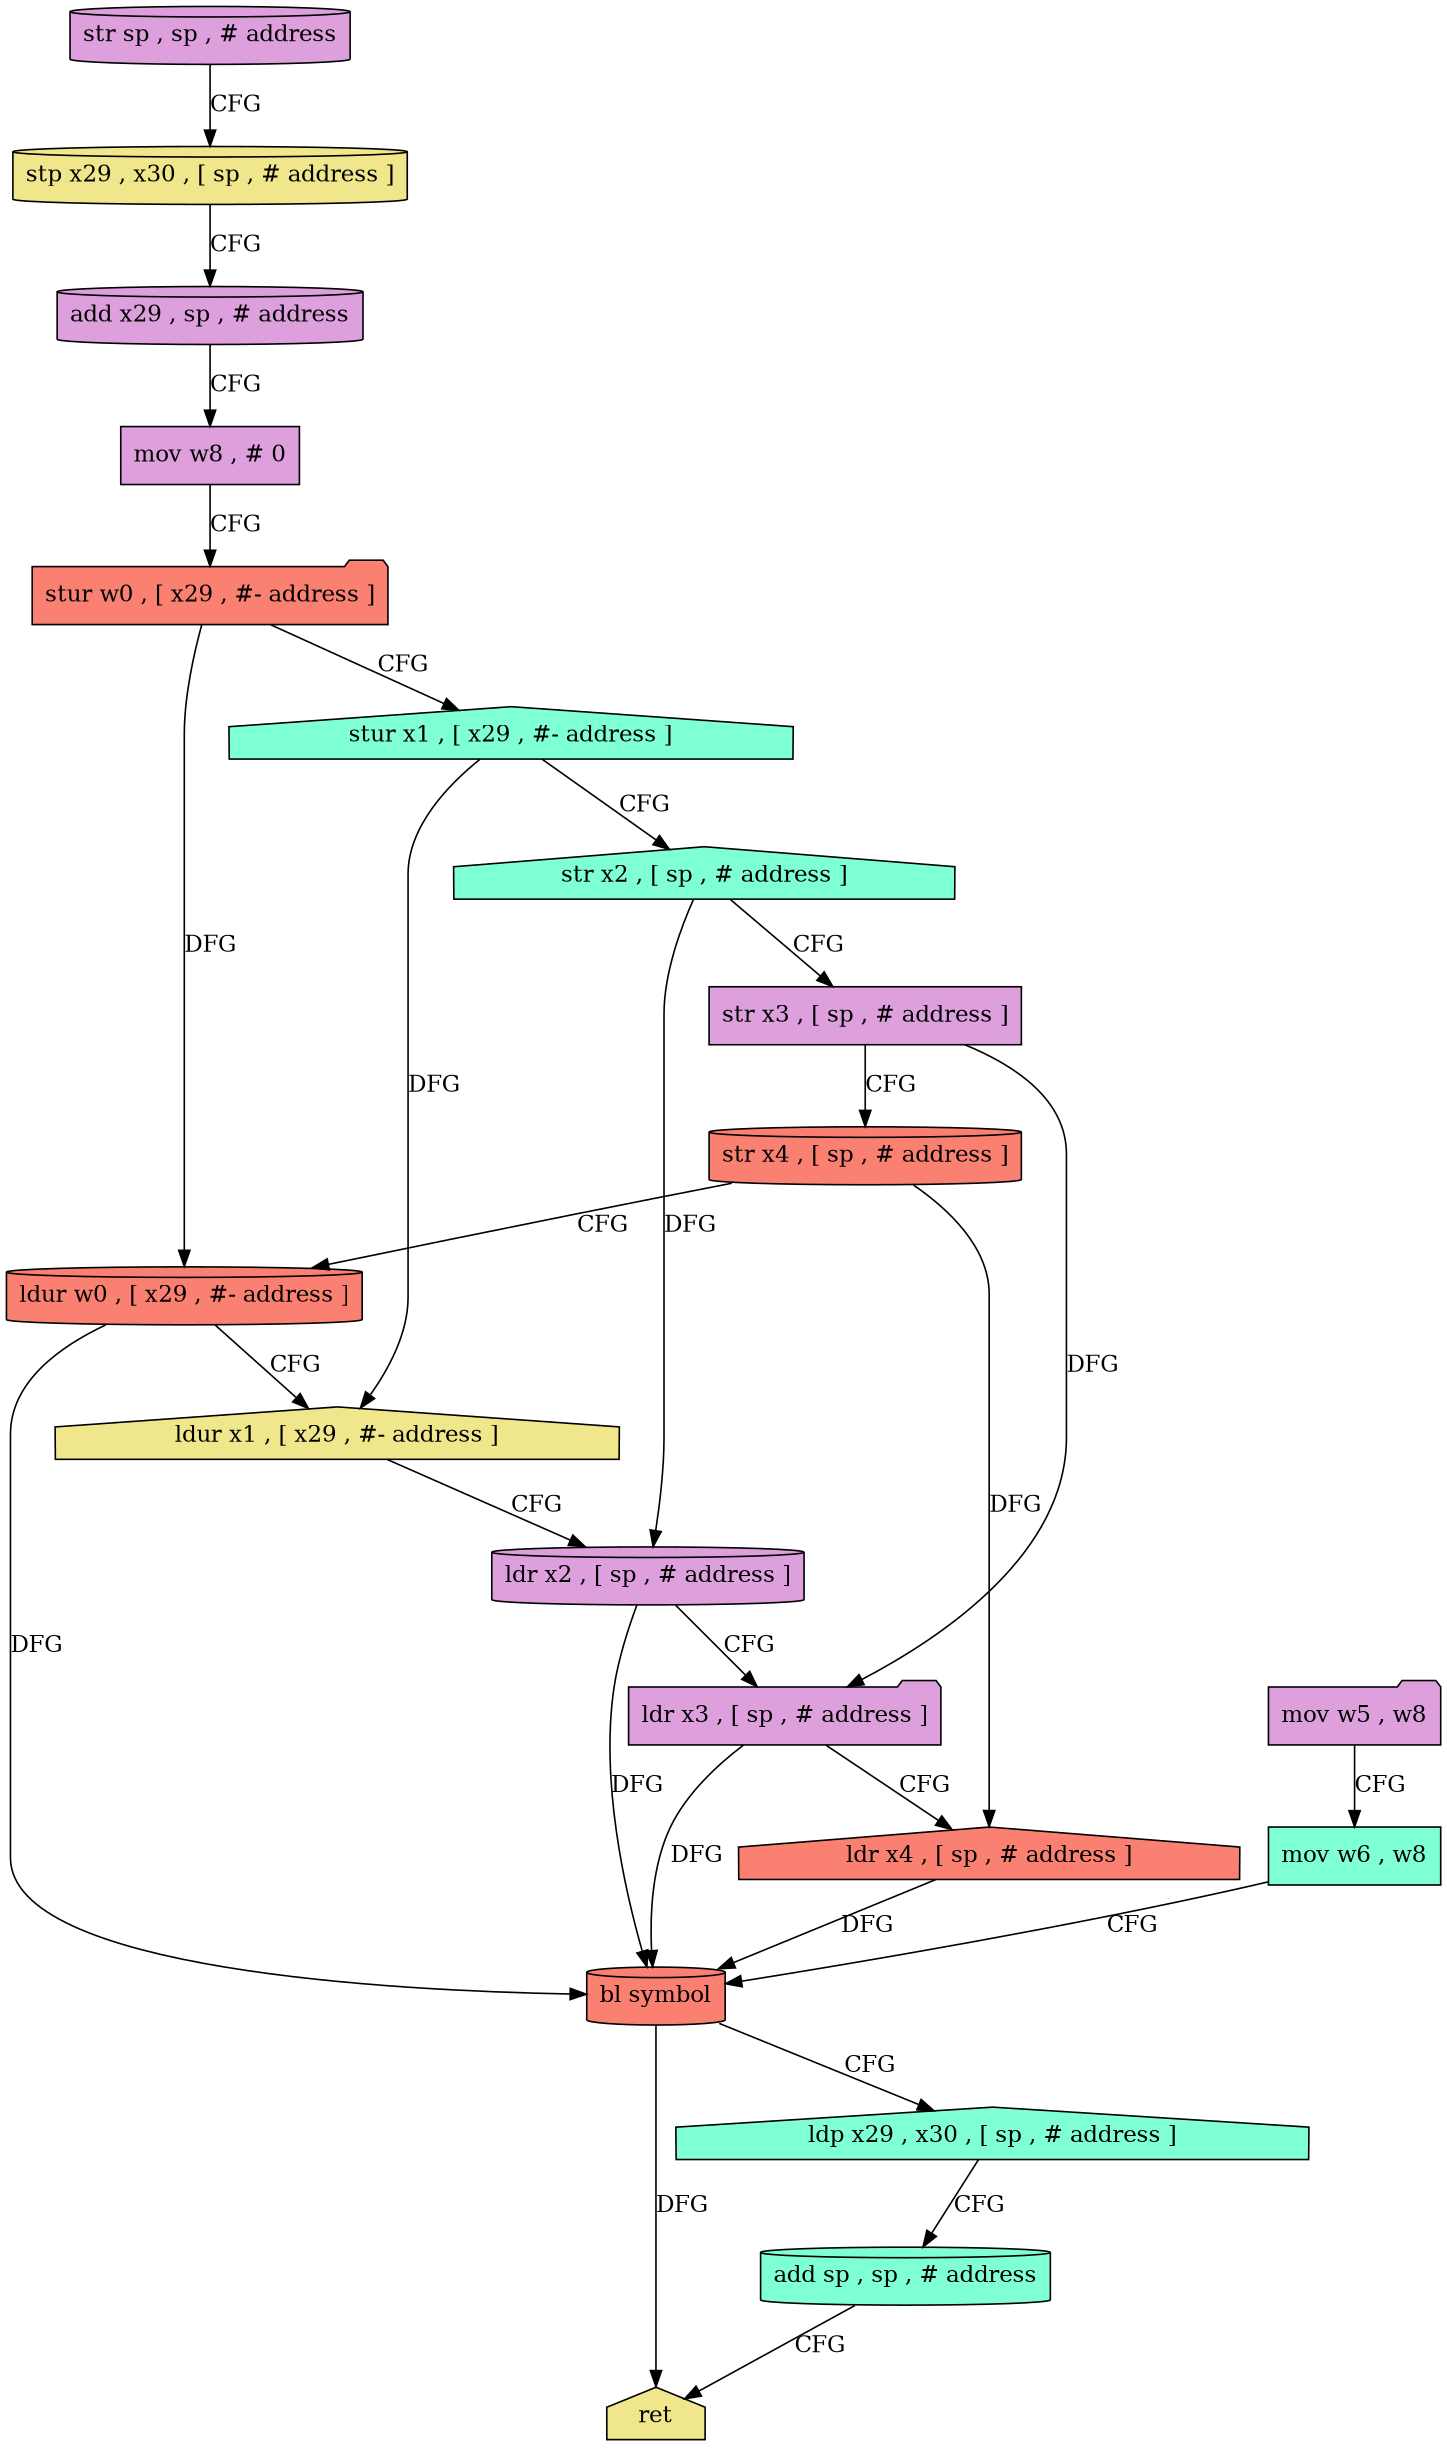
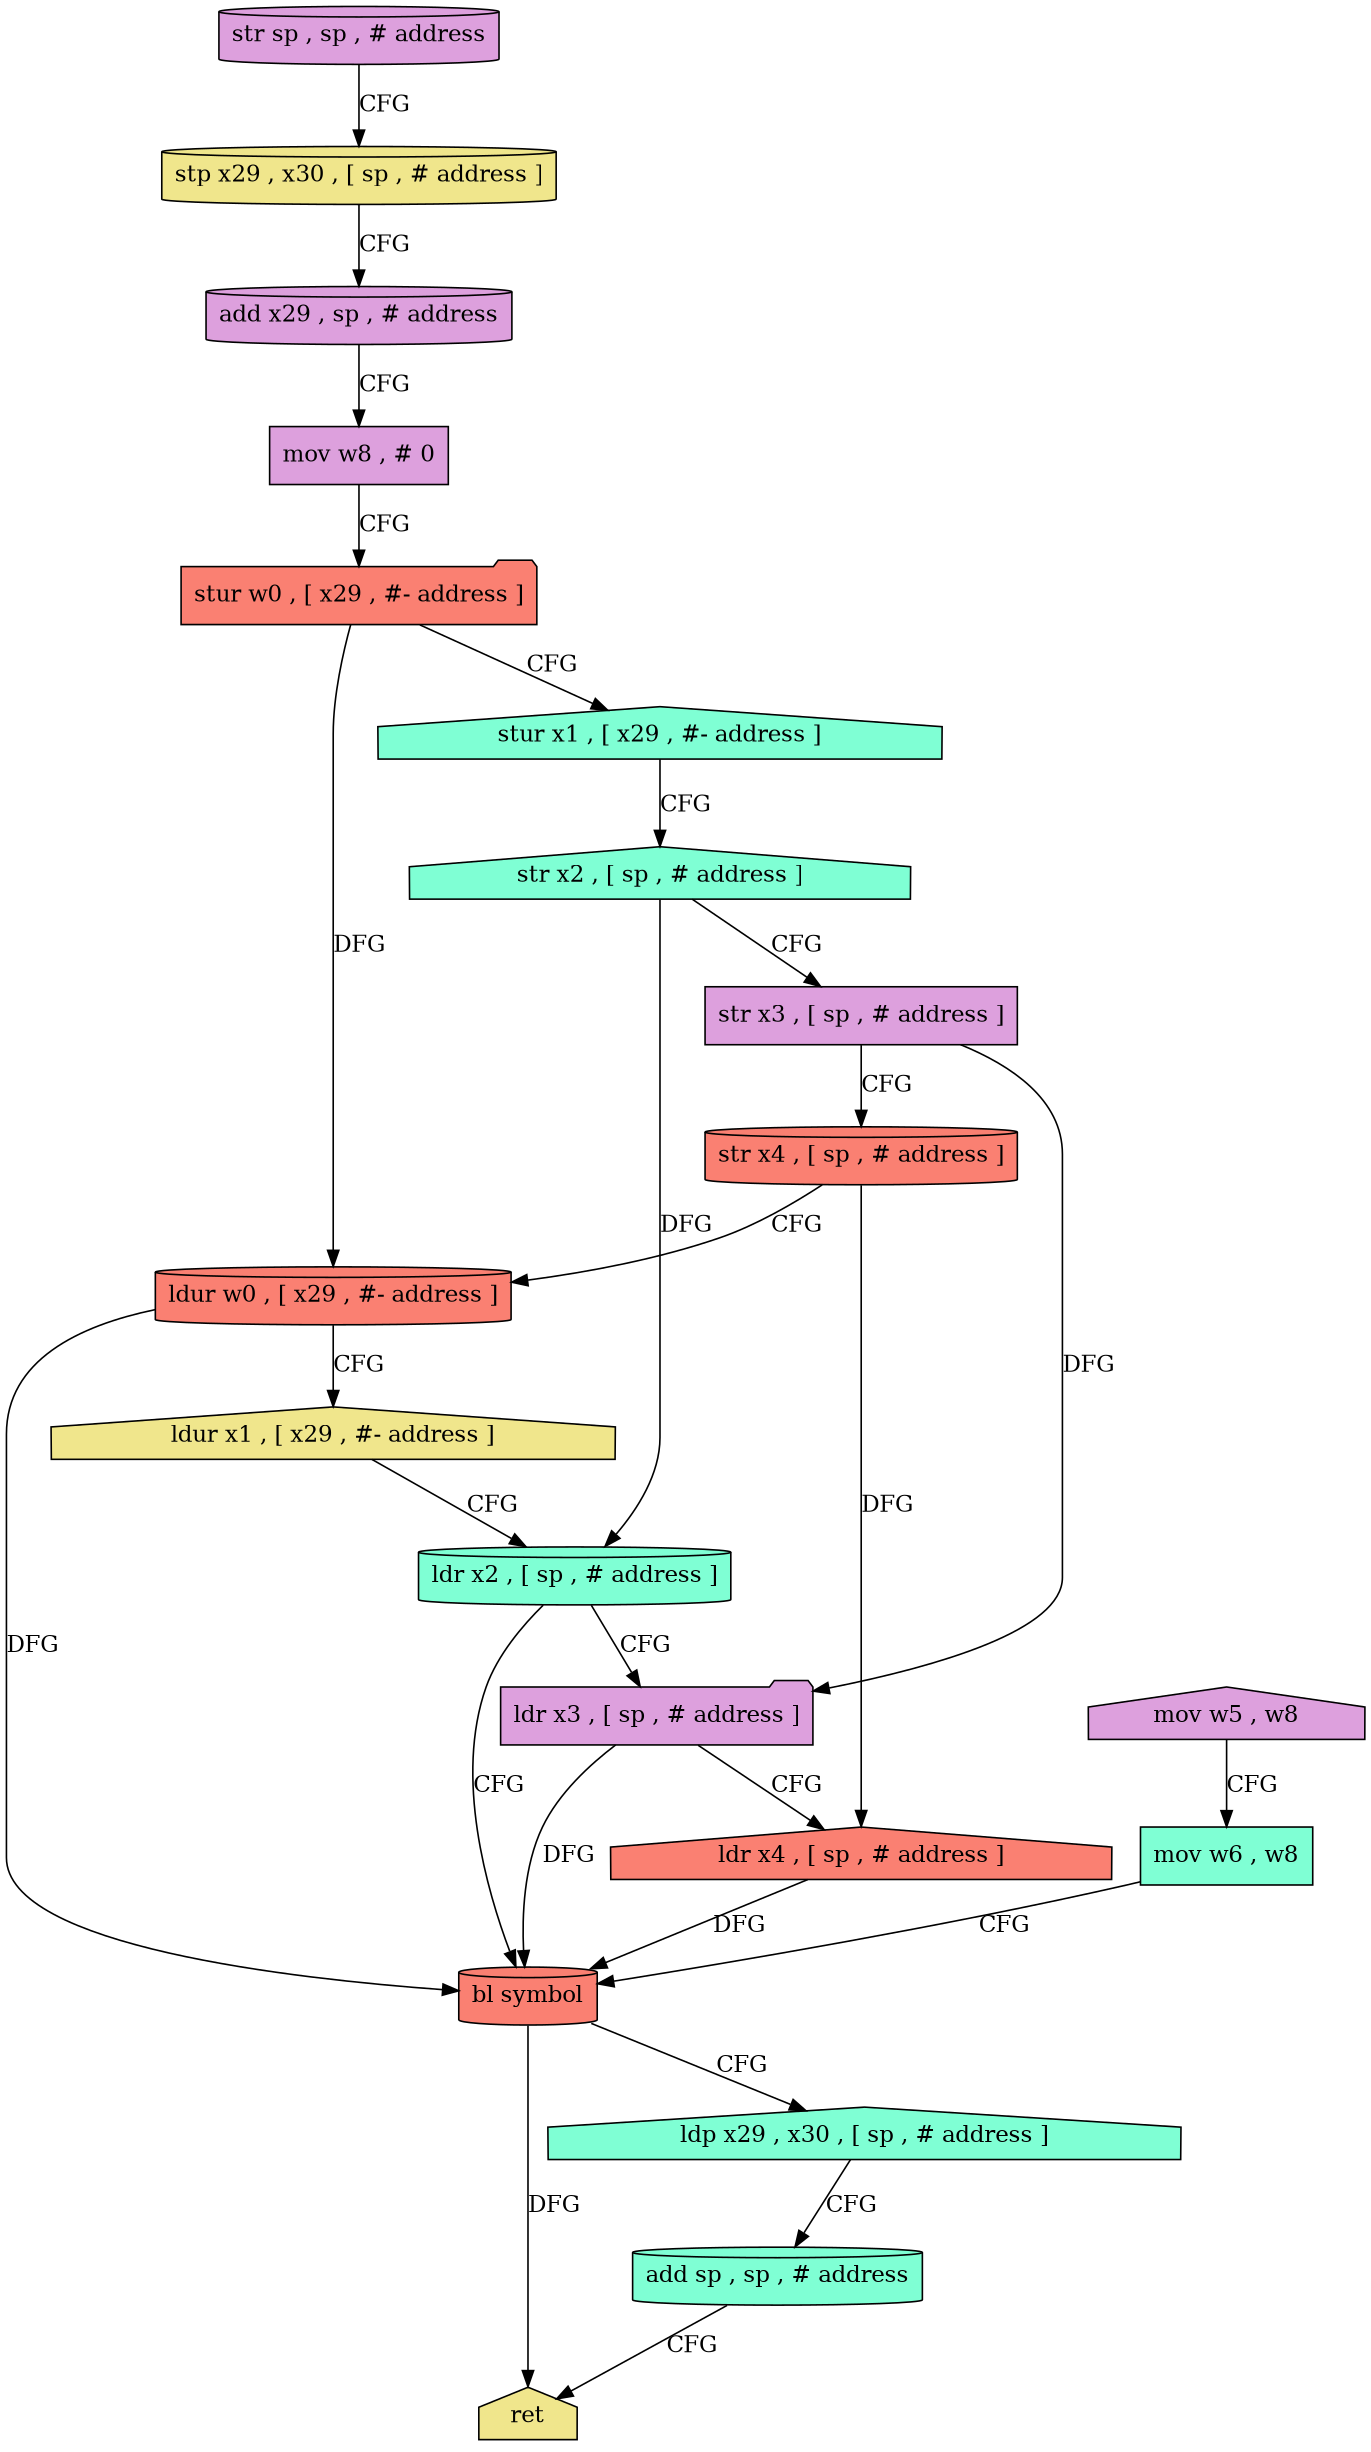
  digraph {
    node [fillcolor=plum shape=cylinder style=filled]
    n1 [label="str sp , sp , # address"]
    n2 [fillcolor=khaki label="stp x29 , x30 , [ sp , # address ]"]
    n3 [label="add x29 , sp , # address"]
    n4 [label="mov w8 , # 0" shape=box]
    n5 [fillcolor=salmon label="stur w0 , [ x29 , #- address ]" shape=folder]
    n6 [fillcolor=aquamarine label="stur x1 , [ x29 , #- address ]" shape=house]
    n7 [fillcolor=salmon label="ldur w0 , [ x29 , #- address ]"]
    n8 [fillcolor=aquamarine label="str x2 , [ sp , # address ]" shape=house]
    n9 [fillcolor=khaki label="ldur x1 , [ x29 , #- address ]" shape=house]
    n10 [fillcolor=salmon label="bl symbol"]
    n11 [label="str x3 , [ sp , # address ]" shape=box]
-   n12 [label="ldr x2 , [ sp , # address ]"]
+   n12 [fillcolor=aquamarine label="ldr x2 , [ sp , # address ]"]
    n13 [fillcolor=salmon label="str x4 , [ sp , # address ]"]
    n14 [label="ldr x3 , [ sp , # address ]" shape=folder]
    n15 [fillcolor=salmon label="ldr x4 , [ sp , # address ]" shape=house]
    n16 [fillcolor=aquamarine label="ldp x29 , x30 , [ sp , # address ]" shape=house]
    n17 [fillcolor=khaki label=ret shape=house]
-   n18 [label="mov w5 , w8" shape=folder]
+   n18 [label="mov w5 , w8" shape=house]
    n19 [fillcolor=aquamarine label="mov w6 , w8" shape=box]
    n20 [fillcolor=aquamarine label="add sp , sp , # address"]
    n1 -> n2 [label=CFG]
    n2 -> n3 [label=CFG]
    n3 -> n4 [label=CFG]
    n4 -> n5 [label=CFG]
    n5 -> n6 [label=CFG]
    n5 -> n7 [label=DFG]
    n6 -> n8 [label=CFG]
-   n6 -> n9 [label=DFG]
    n7 -> n9 [label=CFG]
    n7 -> n10 [label=DFG]
    n8 -> n11 [label=CFG]
    n8 -> n12 [label=DFG]
    n9 -> n12 [label=CFG]
    n10 -> n16 [label=CFG]
    n10 -> n17 [label=DFG]
    n11 -> n13 [label=CFG]
    n11 -> n14 [label=DFG]
-   n12 -> n10 [label=DFG]
+   n12 -> n10 [label=CFG]
    n12 -> n14 [label=CFG]
    n13 -> n7 [label=CFG]
    n13 -> n15 [label=DFG]
    n14 -> n10 [label=DFG]
    n14 -> n15 [label=CFG]
    n15 -> n10 [label=DFG]
    n16 -> n20 [label=CFG]
    n18 -> n19 [label=CFG]
    n19 -> n10 [label=CFG]
    n20 -> n17 [label=CFG]
  }
